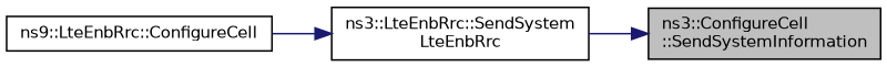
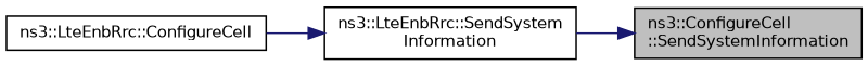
  digraph {
    rankdir=RL
    node [color=black fillcolor=white fontname=Helvetica fontsize=10 shape=record style=filled]
    edge [color=midnightblue dir=back fontname=Helvetica fontsize=10 labelfontname=Helvetica labelfontsize=10 style=solid]
    n1 [fillcolor=grey75 fontcolor=black height=0.2 label="ns3::ConfigureCell\l::SendSystemInformation" width=0.4]
-   n2 [height=0.2 label="ns3::LteEnbRrc::SendSystem\lLteEnbRrc" width=0.4]
-   n3 [height=0.2 label="ns9::LteEnbRrc::ConfigureCell" width=0.4]
+   n2 [height=0.2 label="ns3::LteEnbRrc::SendSystem\lInformation" width=0.4]
+   n3 [height=0.2 label="ns3::LteEnbRrc::ConfigureCell" width=0.4]
    n1 -> n2
    n2 -> n3
  }
